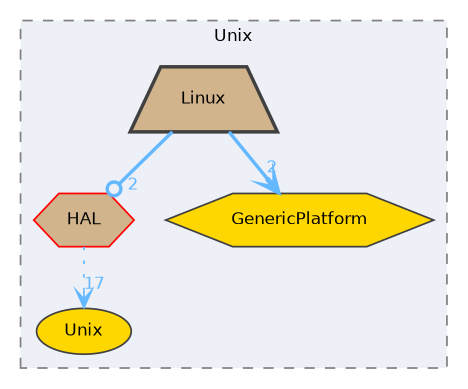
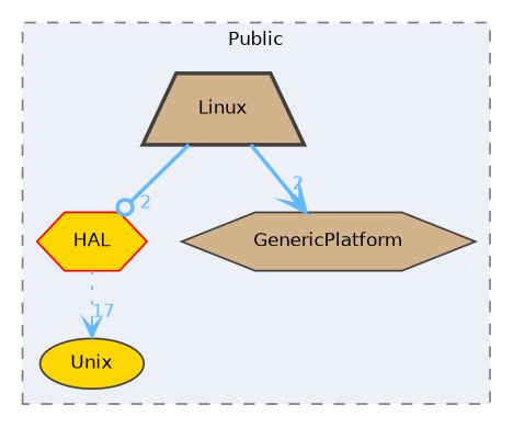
  digraph {
    compound=true
    node [color=grey25 fillcolor=tan fontname=Helvetica fontsize=10 shape=hexagon style=filled]
    edge [arrowhead=vee color=steelblue1 fontcolor=steelblue1 fontname=Helvetica fontsize=10 headlabel=2 labeldistance=1.5 labelfontname=Helvetica labelfontsize=10 style=bold]
-   n1 [color=red height=0.2 label=HAL width=0.4]
-   n2 [fillcolor=gold height=0.2 label=GenericPlatform width=0.4]
+   n1 [color=red fillcolor=gold height=0.2 label=HAL width=0.4]
+   n2 [height=0.2 label=GenericPlatform width=0.4]
    n3 [fillcolor=gold height=0.2 label=Unix shape=ellipse width=0.4]
    n4 [height=0.2 label=Linux shape=trapezium style="filled,bold" width=0.4]
    subgraph cluster_1 {
      bgcolor="#edf0f7"
      fontname=Helvetica
      fontsize=10
-     label=Unix
+     label=Public
      pencolor=grey50
      style="filled,dashed"
      n1
      n2
      n3
      n4
    }
    n1 -> n3 [headlabel=17 style=dotted]
    n4 -> n1 [arrowhead=odot]
    n4 -> n2
  }
